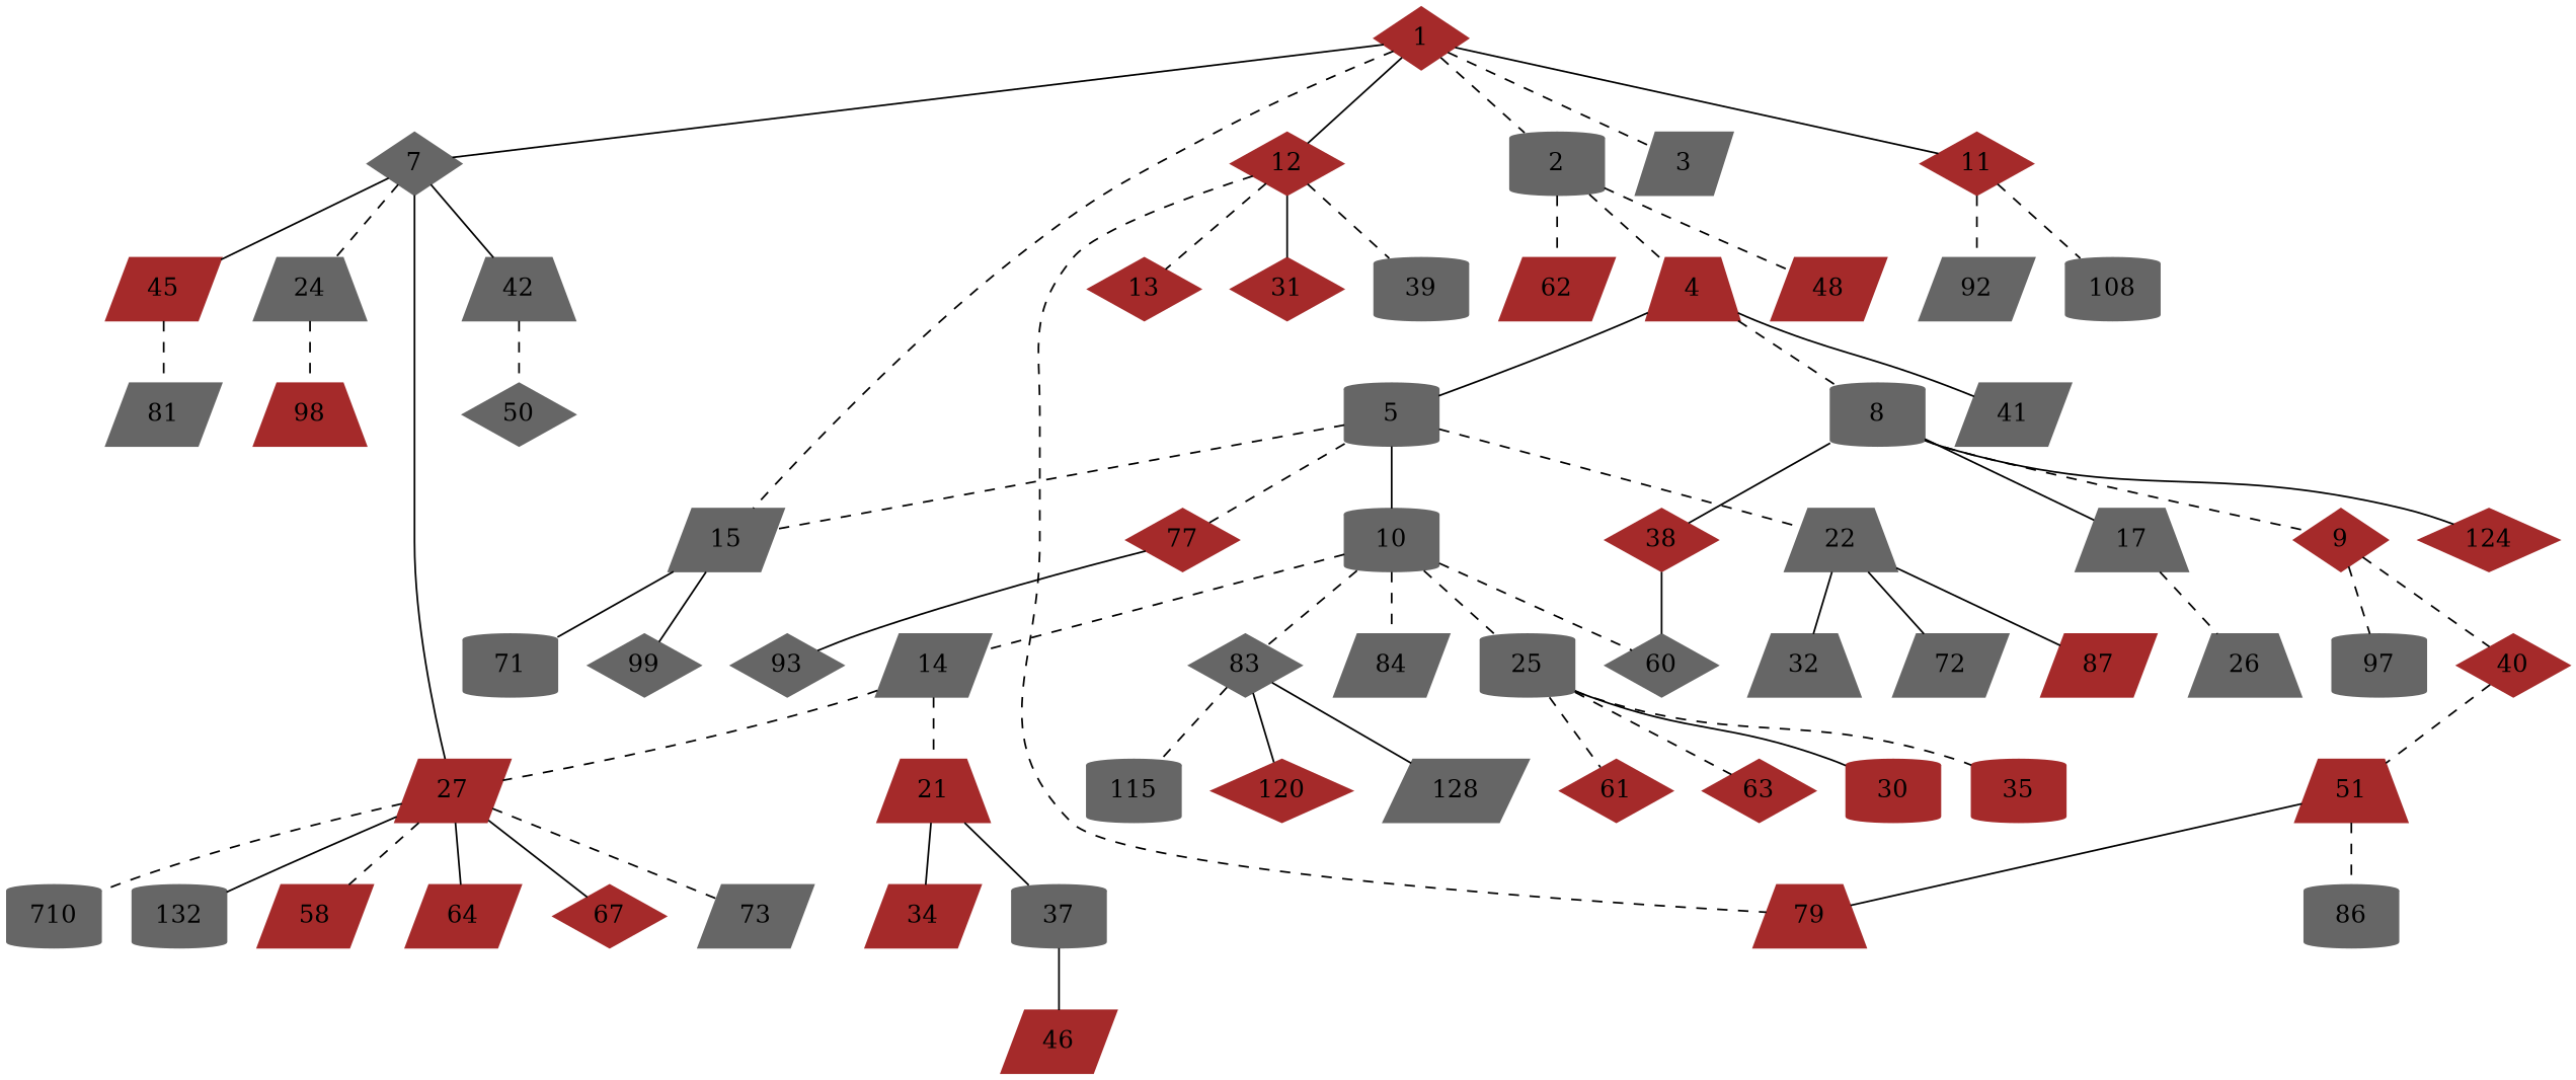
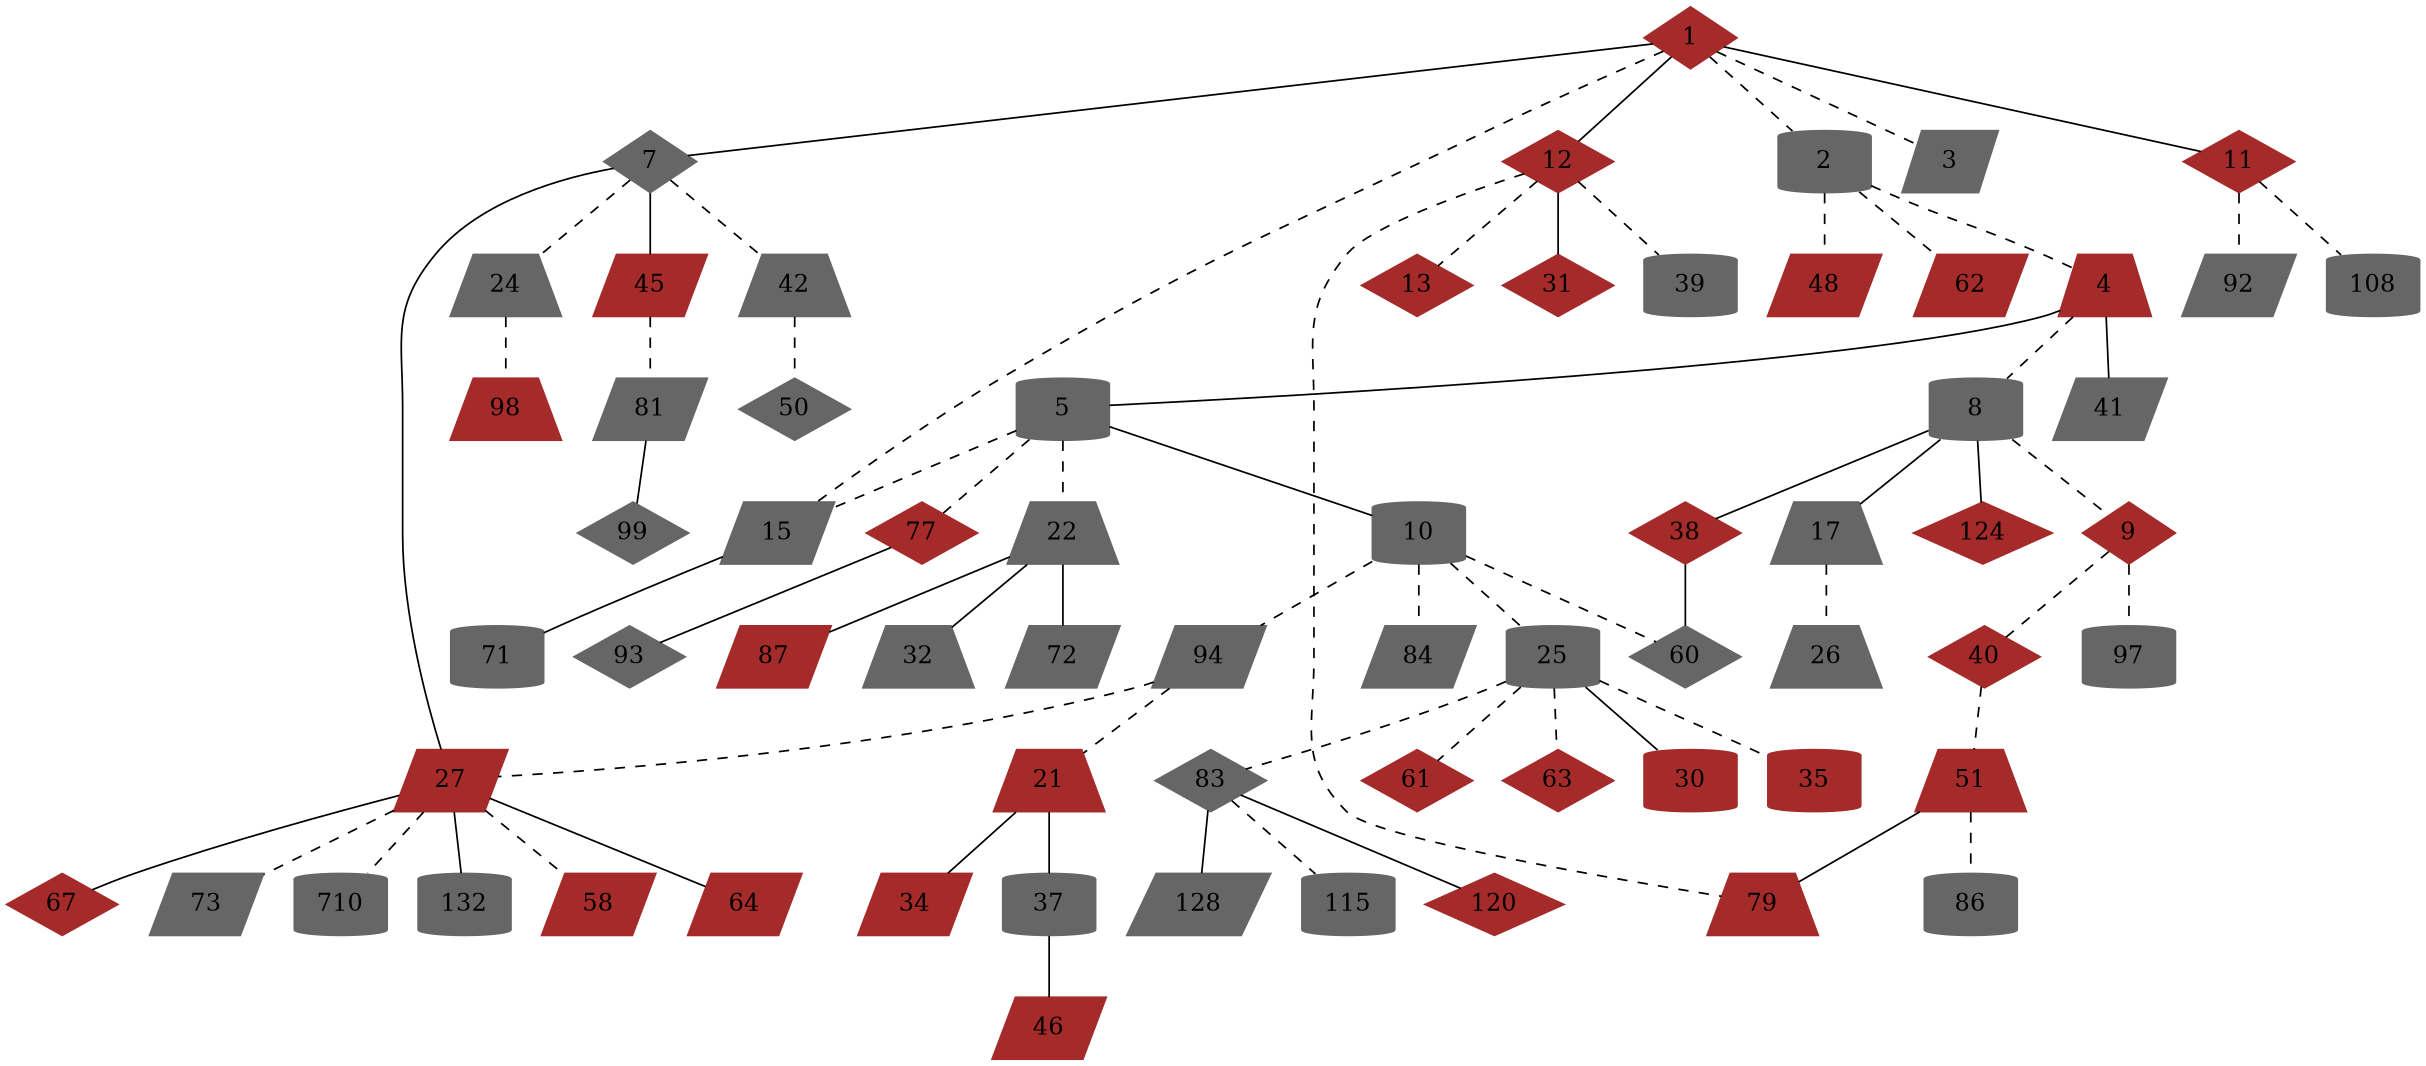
  graph {
    node [color=gray40 shape=diamond style=filled]
    edge [style=dashed]
    1 [color=brown super="+88+6"]
    2 [shape=cylinder super="+44+83"]
    3 [shape=parallelogram]
    7 [super="+56+22+18+80"]
    11 [color=brown super="+54"]
    12 [color=brown]
    15 [shape=parallelogram super="+114+65"]
    4 [color=brown shape=trapezium]
    48 [color=brown shape=parallelogram super="+74"]
    62 [color=brown shape=parallelogram super="+126+111"]
    24 [shape=trapezium]
    27 [color=brown shape=parallelogram super="+29+28"]
    42 [shape=trapezium]
    45 [color=brown shape=parallelogram]
    92 [shape=parallelogram]
    108 [shape=cylinder super="+129"]
    13 [color=brown super="+103+75+33"]
    31 [color=brown super="+78"]
    39 [shape=cylinder]
    79 [color=brown shape=trapezium]
    71 [shape=cylinder]
    99
    5 [shape=cylinder]
    8 [shape=cylinder]
    41 [shape=parallelogram super="+122"]
    10 [shape=cylinder super="+20"]
    n27 [label=22 shape=trapezium]
    77 [color=brown]
    9 [color=brown]
    17 [shape=trapezium]
    38 [color=brown super="+68"]
    124 [color=brown]
-   14 [shape=parallelogram super="+16+91"]
+   14 [shape=parallelogram super="+16+91" label=94]
    25 [shape=cylinder super="+55"]
    60
    84 [shape=parallelogram]
    32 [shape=trapezium]
    n38 [label=72 shape=parallelogram]
    87 [color=brown shape=parallelogram super="+95"]
    93 [super="+116"]
    98 [color=brown shape=trapezium]
    58 [color=brown shape=parallelogram super="+82+72"]
    64 [color=brown shape=parallelogram super="+85"]
    67 [color=brown]
    73 [shape=parallelogram]
    n46 [label=710 shape=cylinder]
    132 [shape=cylinder]
    50 [super="+109"]
    81 [shape=parallelogram]
    40 [color=brown]
    97 [shape=cylinder]
    26 [shape=trapezium super="+36+105"]
    51 [color=brown shape=trapezium]
    21 [color=brown shape=trapezium]
    30 [color=brown shape=cylinder super="+70"]
    35 [color=brown shape=cylinder]
    n57 [label=83 super="+89+53"]
    61 [color=brown]
    63 [color=brown]
    34 [color=brown shape=parallelogram]
    37 [shape=cylinder super="+104"]
    46 [color=brown shape=parallelogram super="+47+76+66"]
    115 [shape=cylinder]
    120 [color=brown super="+123"]
    128 [shape=parallelogram]
    86 [shape=cylinder super="+125"]
    1 -- 2
    1 -- 3
    1 -- 7 [style=solid]
    1 -- 11 [style=solid]
    1 -- 12 [style=solid]
    1 -- 15
    2 -- 4
    2 -- 48
    2 -- 62
    7 -- 24
    7 -- 27 [style=solid]
-   7 -- 42 [style=solid]
+   7 -- 42
    7 -- 45 [style=solid]
    11 -- 92
    11 -- 108
    12 -- 13
    12 -- 31 [style=solid]
    12 -- 39
    12 -- 79
    15 -- 71 [style=solid]
-   15 -- 99 [style=solid]
+   81 -- 99 [style=solid]
    4 -- 5 [style=solid]
    4 -- 8
    4 -- 41 [style=solid]
    24 -- 98
    27 -- 58
    27 -- 64 [style=solid]
    27 -- 67 [style=solid]
    27 -- 73
    27 -- n46
    27 -- 132 [style=solid]
    42 -- 50
    45 -- 81
    5 -- 15
    5 -- 10 [style=solid]
    5 -- n27
    5 -- 77
    8 -- 9
    8 -- 17 [style=solid]
    8 -- 38 [style=solid]
    8 -- 124 [style=solid]
    10 -- 14
    10 -- 25
    10 -- 60
    10 -- 84
    n27 -- 32 [style=solid]
    n27 -- n38 [style=solid]
    n27 -- 87 [style=solid]
    77 -- 93 [style=solid]
    9 -- 40
    9 -- 97
    17 -- 26
    38 -- 60 [style=solid]
    14 -- 27
    14 -- 21
    25 -- 30 [style=solid]
    25 -- 35
-   10 -- n57
+   25 -- n57
    25 -- 61
    25 -- 63
    40 -- 51
    51 -- 79 [style=solid]
    51 -- 86
    21 -- 34 [style=solid]
    21 -- 37 [style=solid]
    n57 -- 115
    n57 -- 120 [style=solid]
    n57 -- 128 [style=solid]
    37 -- 46 [style=solid]
  }
